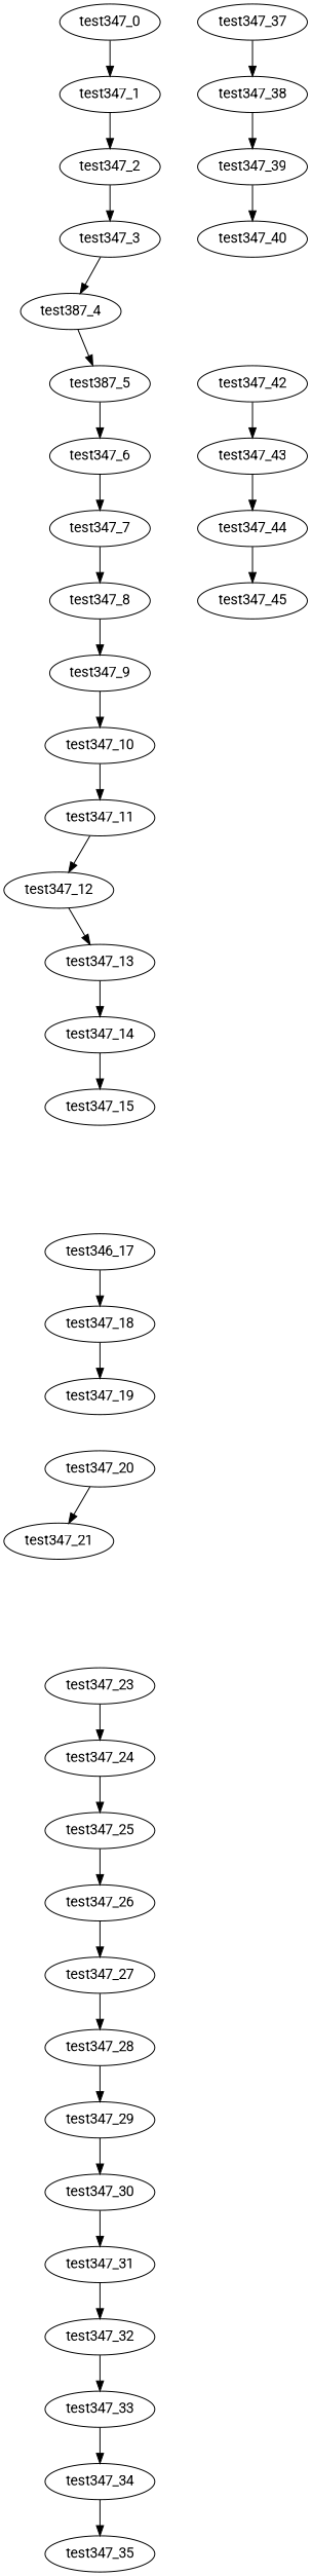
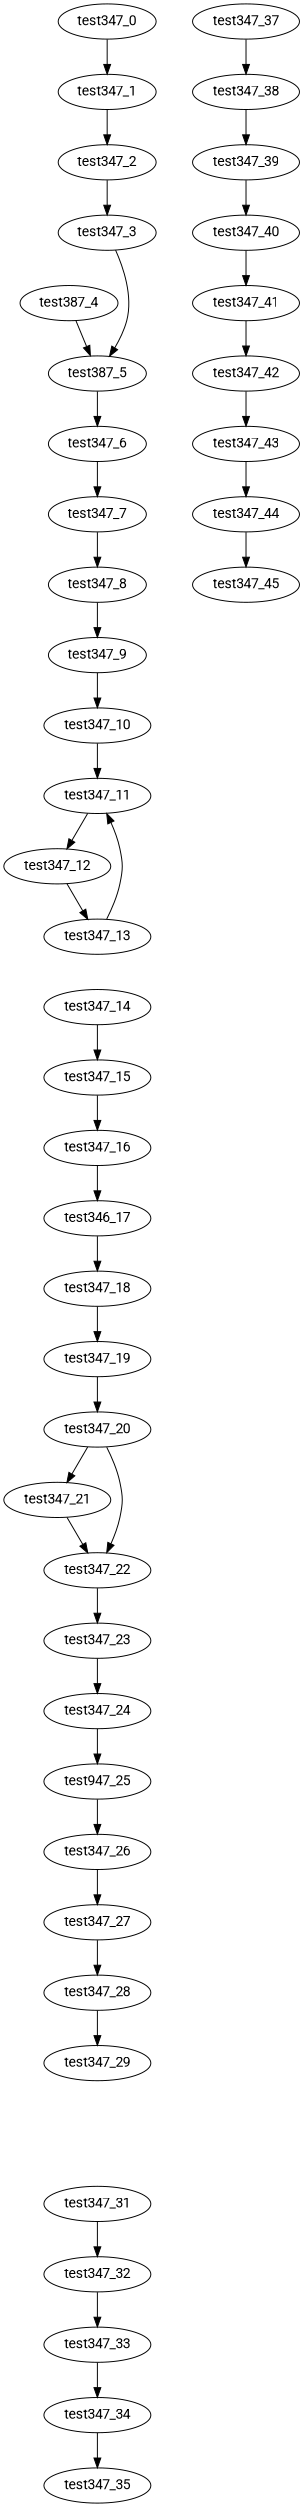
  digraph {
    fontname=Roboto
    node [fontname=Roboto]
    edge [fontname=Roboto]
    test347_0
    test347_1
    test347_2
    test347_3
    n5 [label=test387_4]
    n6 [label=test387_5]
    test347_6
    test347_7
    test347_8
    test347_9
    test347_10
    test347_11
    test347_12
    test347_13
    test347_14
    test347_15
+   test347_16
    n18 [label=test346_17]
    test347_18
    test347_19
    test347_20
    test347_21
+   test347_22
    test347_23
    test347_24
-   test347_25
+   test347_25 [label=test947_25]
    test347_26
    test347_27
    test347_28
    test347_29
-   test347_30
    test347_31
    test347_32
    test347_33
    test347_34
    test347_35
    test347_37
    test347_38
    test347_39
    test347_40
+   test347_41
    test347_42
    test347_43
    test347_44
    test347_45
    test347_0 -> test347_1
    test347_1 -> test347_2
    test347_2 -> test347_3
-   test347_3 -> n5
+   test347_3 -> n6
    n5 -> n6
    n6 -> test347_6
    test347_6 -> test347_7
    test347_7 -> test347_8
    test347_8 -> test347_9
    test347_9 -> test347_10
    test347_10 -> test347_11
    test347_11 -> test347_12
    test347_12 -> test347_13
-   test347_13 -> test347_14
+   test347_13 -> test347_11
    test347_14 -> test347_15
+   test347_15 -> test347_16
+   test347_16 -> n18
    n18 -> test347_18
    test347_18 -> test347_19
+   test347_19 -> test347_20
    test347_20 -> test347_21
+   test347_20 -> test347_22
+   test347_21 -> test347_22
+   test347_22 -> test347_23
    test347_23 -> test347_24
    test347_24 -> test347_25
    test347_25 -> test347_26
    test347_26 -> test347_27
    test347_27 -> test347_28
    test347_28 -> test347_29
-   test347_29 -> test347_30
-   test347_30 -> test347_31
    test347_31 -> test347_32
    test347_32 -> test347_33
    test347_33 -> test347_34
    test347_34 -> test347_35
    test347_37 -> test347_38
    test347_38 -> test347_39
    test347_39 -> test347_40
+   test347_40 -> test347_41
+   test347_41 -> test347_42
    test347_42 -> test347_43
    test347_43 -> test347_44
    test347_44 -> test347_45
  }
